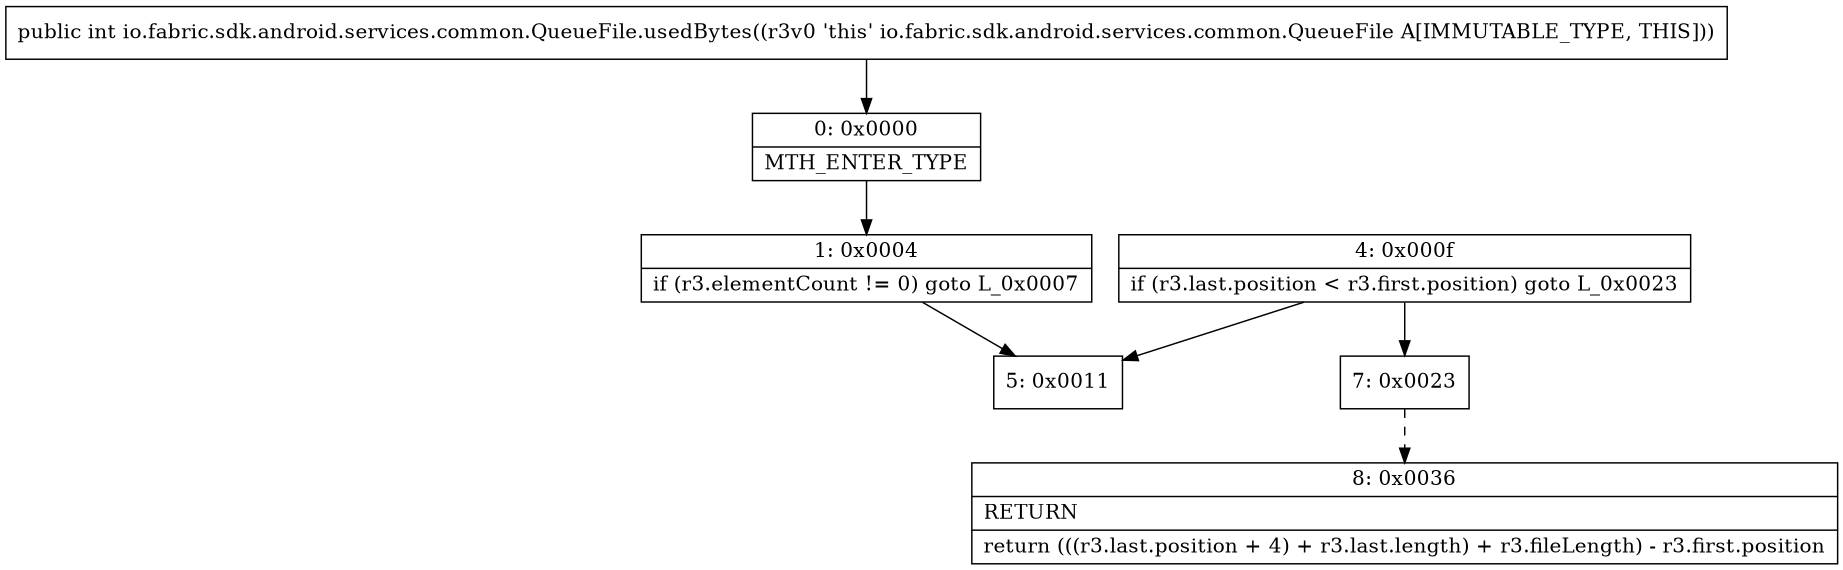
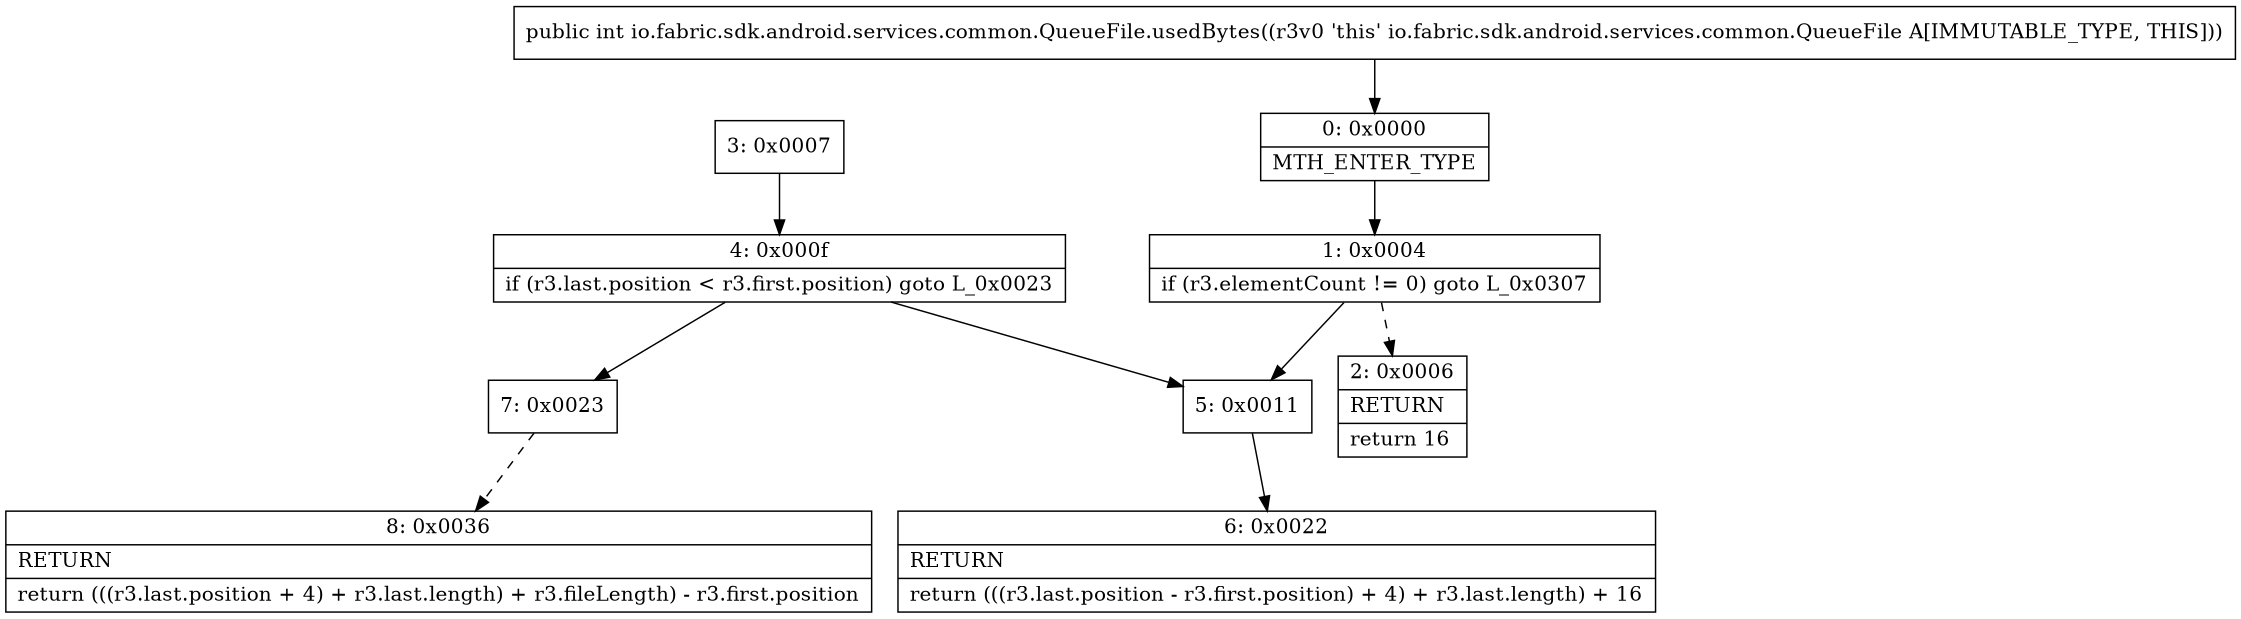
  digraph {
    node [shape=record]
    n1 [label="{0\:\ 0x0000|MTH_ENTER_TYPE\l}"]
-   n2 [label="{1\:\ 0x0004|if (r3.elementCount != 0) goto L_0x0007\l}"]
+   n2 [label="{1\:\ 0x0004|if (r3.elementCount != 0) goto L_0x0307\l}"]
+   n3 [label="{2\:\ 0x0006|RETURN\l|return 16\l}"]
    n4 [label="{5\:\ 0x0011}"]
+   n5 [label="{3\:\ 0x0007}"]
    n6 [label="{4\:\ 0x000f|if (r3.last.position \< r3.first.position) goto L_0x0023\l}"]
    n7 [label="{7\:\ 0x0023}"]
+   n8 [label="{6\:\ 0x0022|RETURN\l|return (((r3.last.position \- r3.first.position) + 4) + r3.last.length) + 16\l}"]
    n9 [label="{8\:\ 0x0036|RETURN\l|return (((r3.last.position + 4) + r3.last.length) + r3.fileLength) \- r3.first.position\l}"]
    n10 [label="{public int io.fabric.sdk.android.services.common.QueueFile.usedBytes((r3v0 'this' io.fabric.sdk.android.services.common.QueueFile A[IMMUTABLE_TYPE, THIS])) }"]
    n1 -> n2
+   n2 -> n3 [style=dashed]
    n2 -> n4
+   n4 -> n8
+   n5 -> n6
    n6 -> n4 [style=solid]
    n6 -> n7
    n7 -> n9 [style=dashed]
    n10 -> n1
  }
